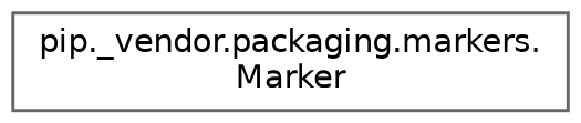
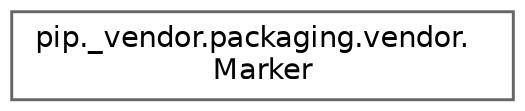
  digraph {
    rankdir=TB
-   n1 [color=grey40 fillcolor=white fontname=Helvetica fontsize=10 height=0.2 label="pip._vendor.packaging.markers.\lMarker" shape=box style=filled width=0.4]
+   n1 [color=grey40 fillcolor=white fontname=Helvetica fontsize=10 height=0.2 label="pip._vendor.packaging.vendor.\lMarker" shape=box style=filled width=0.4]
  }
